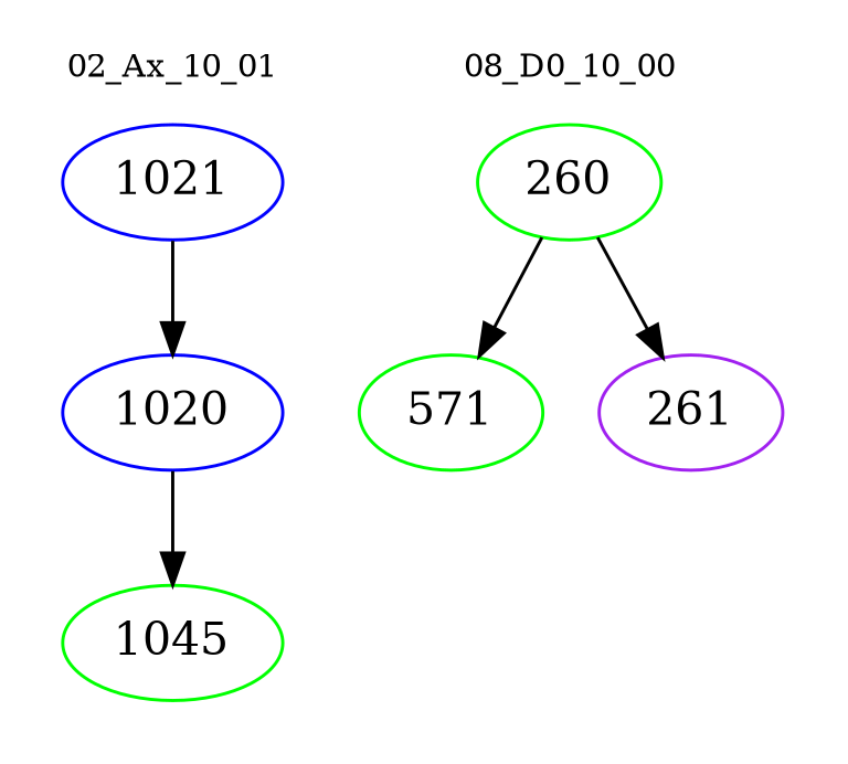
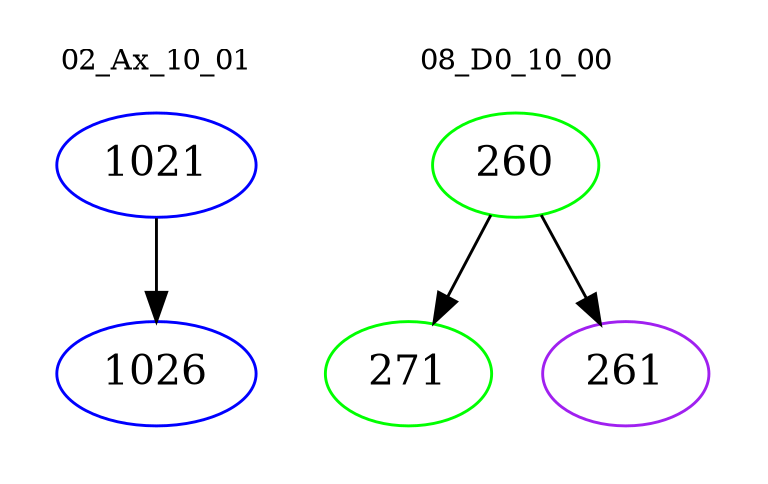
  digraph {
    node [color=green]
    edge [color=black]
-   n1 [color=blue label=1020]
+   n1 [color=blue label=1026]
    n2 [color=blue label=1021]
-   n3 [label=1045]
    n4 [label=260]
-   n5 [label=571]
+   n5 [label=271]
    n6 [color=purple label=261]
    subgraph cluster_1 {
      color=white
      fontsize=10
      label="02_Ax_10_01"
      n1
      n2
-     n3
    }
    subgraph cluster_2 {
      color=white
      fontsize=10
      label="08_D0_10_00"
      n4
      n5
      n6
    }
-   n1 -> n3
    n2 -> n1
    n4 -> n5
    n4 -> n6
  }
